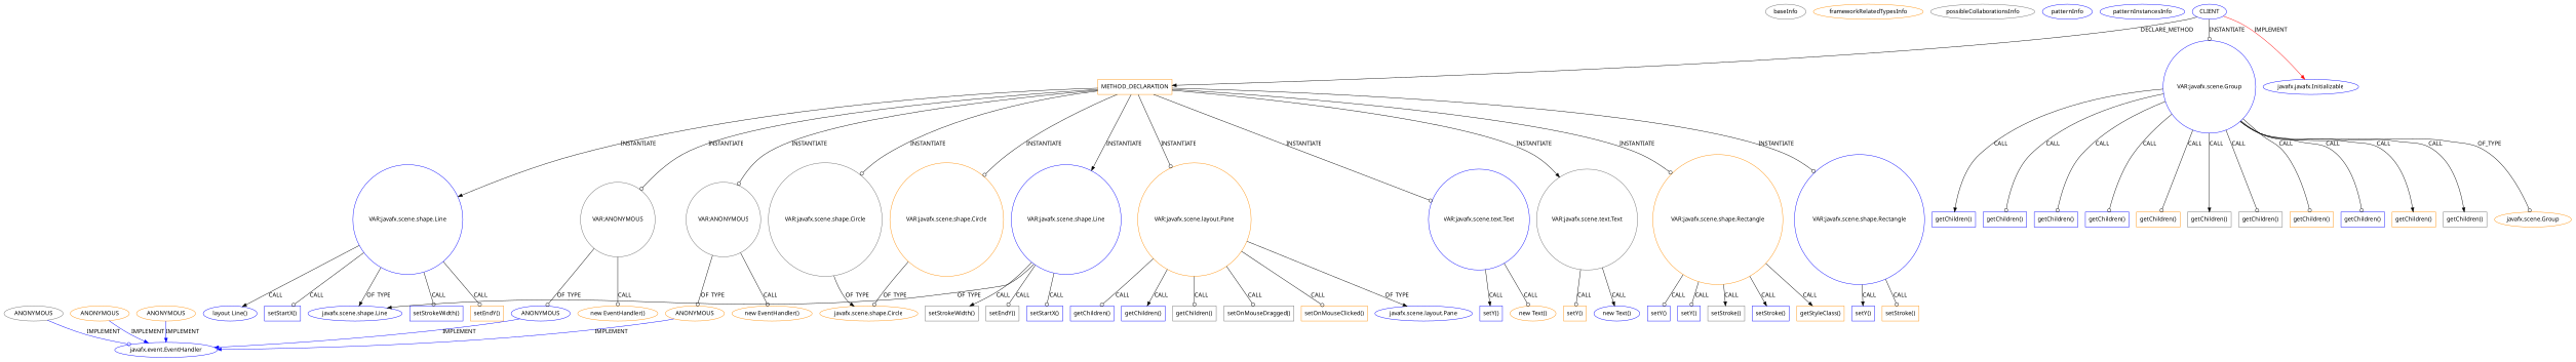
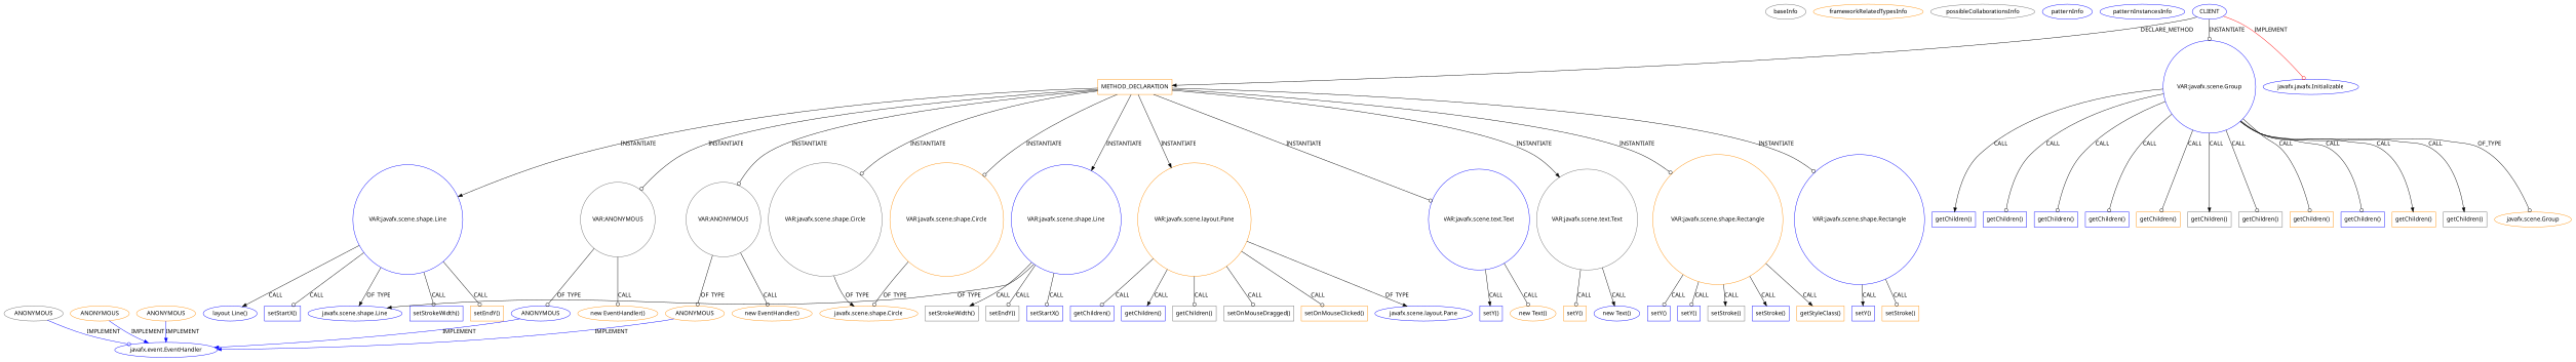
  digraph {
    fontname="Noto Sans"
    node [color=blue fontname="Noto Sans" isFrameworkType=false vertexType=INSIDE_CALL shape=box]
    edge [arrowhead=odot fontname="Noto Sans"]
    baseInfo [category=pattern color=gray40 graphId=4072 isAnonymous=false possibleRelation=true isFrameworkType="" vertexType="" shape=""]
    frameworkRelatedTypesInfo [0="javafx.fxml.Initializable" color=darkorange isFrameworkType="" vertexType="" shape=""]
    possibleCollaborationsInfo [0="4072~INSTANTIATION-CLIENT_METHOD_DECLARATION-~javafx.fxml.Initializable ~javafx.event.EventHandler ~false~true" 1="4072~INSTANTIATION-CLIENT_METHOD_DECLARATION-~javafx.fxml.Initializable ~javafx.event.EventHandler ~false~true" color=gray40 isFrameworkType="" vertexType="" shape=""]
    patternInfo [frequency=2.0 patternRootClient=0 isFrameworkType="" vertexType="" shape=""]
    patternInstancesInfo [0="mrempala-sp~/mrempala-sp/sp-master/src/application/VcPtVisualSchematicView.java~VcPtVisualSchematicView~3690" 1="mrempala-sp~/mrempala-sp/sp-master/src/application/VcPtVisualSchematicViewClickable.java~VcPtVisualSchematicViewClickable~3668" isFrameworkType="" vertexType="" shape=""]
    n6 [label="layout Line()" vertexType=CONSTRUCTOR_CALL shape=""]
    n7 [label="VAR:javafx.scene.shape.Line" shape=circle vertexType=VARIABLE_EXPRESION]
    n8 [label="setStartX()"]
    n9 [label="javafx.scene.shape.Line" vertexType=FRAMEWORK_CLASS_TYPE shape=""]
    n10 [label="setStrokeWidth()"]
    n11 [color=darkorange label="setEndY()"]
    n12 [color=darkorange label=METHOD_DECLARATION vertexType=CLIENT_METHOD_DECLARATION]
    n13 [color=gray40 label="VAR:ANONYMOUS" shape=circle vertexType=VARIABLE_EXPRESION]
    n14 [color=gray40 label="VAR:ANONYMOUS" shape=circle vertexType=VARIABLE_EXPRESION]
    n15 [color=gray40 label="VAR:javafx.scene.shape.Circle" shape=circle vertexType=VARIABLE_EXPRESION]
    n16 [color=darkorange label="VAR:javafx.scene.shape.Circle" shape=circle vertexType=VARIABLE_EXPRESION]
    n17 [label="VAR:javafx.scene.shape.Line" shape=circle vertexType=VARIABLE_EXPRESION]
    n18 [color=darkorange label="VAR:javafx.scene.layout.Pane" shape=circle vertexType=VARIABLE_EXPRESION]
    n19 [label="VAR:javafx.scene.text.Text" shape=circle vertexType=VARIABLE_EXPRESION]
    n20 [color=gray40 label="VAR:javafx.scene.text.Text" shape=circle vertexType=VARIABLE_EXPRESION]
    n21 [color=darkorange label="VAR:javafx.scene.shape.Rectangle" shape=circle vertexType=VARIABLE_EXPRESION]
    n22 [label="VAR:javafx.scene.shape.Rectangle" shape=circle vertexType=VARIABLE_EXPRESION]
    n23 [label=ANONYMOUS vertexType=REFERENCE_ANONYMOUS_DECLARATION shape=""]
    n24 [color=darkorange label="new EventHandler()" vertexType=CONSTRUCTOR_CALL shape=""]
    n25 [color=darkorange label=ANONYMOUS vertexType=REFERENCE_ANONYMOUS_DECLARATION shape=""]
    n26 [color=darkorange label="new EventHandler()" vertexType=CONSTRUCTOR_CALL shape=""]
    n27 [color=darkorange label="javafx.scene.shape.Circle" vertexType=FRAMEWORK_CLASS_TYPE shape=""]
    n28 [color=gray40 label="setStrokeWidth()"]
    n29 [color=gray40 label="setEndY()"]
    n30 [label="setStartX()"]
    n31 [label="getChildren()"]
    n32 [label="getChildren()"]
    n33 [color=gray40 label="getChildren()"]
    n34 [color=gray40 label="setOnMouseDragged()"]
    n35 [color=darkorange label="setOnMouseClicked()"]
    n36 [label="javafx.scene.layout.Pane" vertexType=FRAMEWORK_CLASS_TYPE shape=""]
    n37 [label="setY()"]
    n38 [color=darkorange label="new Text()" vertexType=CONSTRUCTOR_CALL shape=""]
    n39 [color=darkorange label="setY()"]
    n40 [label="new Text()" vertexType=CONSTRUCTOR_CALL shape=""]
    n41 [label="VAR:javafx.scene.Group" shape=circle vertexType=VARIABLE_EXPRESION]
    n42 [label="getChildren()"]
    n43 [label="getChildren()"]
    n44 [label="getChildren()"]
    n45 [label="getChildren()"]
    n46 [color=darkorange label="getChildren()"]
    n47 [color=gray40 label="getChildren()"]
    n48 [color=gray40 label="getChildren()"]
    n49 [color=darkorange label="getChildren()"]
    n50 [label="getChildren()"]
    n51 [color=darkorange label="getChildren()"]
    n52 [color=gray40 label="getChildren()"]
    n53 [color=darkorange label="javafx.scene.Group" vertexType=FRAMEWORK_CLASS_TYPE shape=""]
    n54 [label="setY()"]
    n55 [label="setY()"]
    n56 [color=gray40 label="setStroke()"]
    n57 [label="setStroke()"]
    n58 [color=darkorange label="getStyleClass()"]
    n59 [label="setY()"]
    n60 [color=darkorange label="setStroke()"]
    n61 [label=CLIENT vertexType=ROOT_CLIENT_CLASS_DECLARATION shape=""]
    n62 [label="javafx.javafx.Initializable" vertexType=FRAMEWORK_INTERFACE_TYPE shape=""]
    n63 [label="javafx.event.EventHandler" vertexType=FRAMEWORK_INTERFACE_TYPE shape=""]
    n64 [color=gray40 label=ANONYMOUS vertexType=REFERENCE_ANONYMOUS_DECLARATION shape=""]
    n65 [color=darkorange label=ANONYMOUS vertexType=REFERENCE_ANONYMOUS_DECLARATION shape=""]
    n66 [color=darkorange label=ANONYMOUS vertexType=REFERENCE_ANONYMOUS_DECLARATION shape=""]
    n7 -> n6 [arrowhead=normal label=CALL]
    n7 -> n8 [label=CALL]
    n7 -> n9 [arrowhead=normal label=OF_TYPE]
    n7 -> n10 [label=CALL]
    n7 -> n11 [label=CALL]
    n12 -> n7 [arrowhead=normal label=INSTANTIATE]
    n12 -> n13 [label=INSTANTIATE]
    n12 -> n14 [label=INSTANTIATE]
    n12 -> n15 [label=INSTANTIATE]
    n12 -> n16 [label=INSTANTIATE]
    n12 -> n17 [arrowhead=normal label=INSTANTIATE]
-   n12 -> n18 [label=INSTANTIATE]
+   n12 -> n18 [arrowhead=normal label=INSTANTIATE]
    n12 -> n19 [label=INSTANTIATE]
    n12 -> n20 [arrowhead=normal label=INSTANTIATE]
    n12 -> n21 [label=INSTANTIATE]
    n12 -> n22 [label=INSTANTIATE]
    n13 -> n23 [label=OF_TYPE]
    n13 -> n24 [label=CALL]
    n14 -> n25 [label=OF_TYPE]
    n14 -> n26 [label=CALL]
    n15 -> n27 [arrowhead=normal label=OF_TYPE]
    n16 -> n27 [label=OF_TYPE]
    n17 -> n9 [arrowhead=normal label=OF_TYPE]
    n17 -> n28 [arrowhead=normal label=CALL]
    n17 -> n29 [label=CALL]
    n17 -> n30 [label=CALL]
    n18 -> n31 [label=CALL]
    n18 -> n32 [arrowhead=normal label=CALL]
    n18 -> n33 [label=CALL]
    n18 -> n34 [label=CALL]
    n18 -> n35 [label=CALL]
    n18 -> n36 [arrowhead=normal label=OF_TYPE]
    n19 -> n37 [arrowhead=normal label=CALL]
    n19 -> n38 [label=CALL]
    n20 -> n39 [label=CALL]
    n20 -> n40 [arrowhead=normal label=CALL]
    n21 -> n54 [label=CALL]
    n21 -> n55 [label=CALL]
    n21 -> n56 [arrowhead=normal label=CALL]
    n21 -> n57 [arrowhead=normal label=CALL]
    n21 -> n58 [arrowhead=normal label=CALL]
    n22 -> n59 [arrowhead=normal label=CALL]
    n22 -> n60 [label=CALL]
    n23 -> n63 [arrowhead=normal color=blue label=IMPLEMENT]
    n25 -> n63 [arrowhead=normal color=blue label=IMPLEMENT]
    n41 -> n42 [arrowhead=normal label=CALL]
    n41 -> n43 [label=CALL]
    n41 -> n44 [label=CALL]
    n41 -> n45 [label=CALL]
    n41 -> n46 [label=CALL]
    n41 -> n47 [arrowhead=normal label=CALL]
    n41 -> n48 [label=CALL]
    n41 -> n49 [label=CALL]
    n41 -> n50 [label=CALL]
    n41 -> n51 [arrowhead=normal label=CALL]
    n41 -> n52 [arrowhead=normal label=CALL]
    n41 -> n53 [label=OF_TYPE]
    n61 -> n12 [arrowhead=normal label=DECLARE_METHOD]
    n61 -> n41 [label=INSTANTIATE]
-   n61 -> n62 [arrowhead=normal color=red label=IMPLEMENT]
+   n61 -> n62 [color=red label=IMPLEMENT]
    n64 -> n63 [color=blue label=IMPLEMENT]
    n65 -> n63 [arrowhead=normal color=blue label=IMPLEMENT]
    n66 -> n63 [arrowhead=normal color=blue label=IMPLEMENT]
  }
